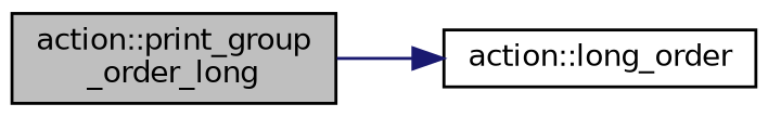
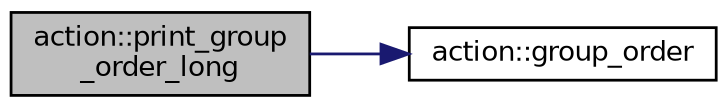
  digraph {
    rankdir=LR
    node [color=black fontname=Helvetica fontsize=10 shape=record style=filled]
    n1 [fillcolor=grey75 fontcolor=black height=0.2 label="action::print_group\l_order_long" width=0.4]
-   n2 [fillcolor=white height=0.2 label="action::long_order" width=0.4]
+   n2 [fillcolor=white height=0.2 label="action::group_order" width=0.4]
    n1 -> n2 [color=midnightblue fontname=Helvetica fontsize=10 labelfontname=Helvetica labelfontsize=10 style=solid]
  }
